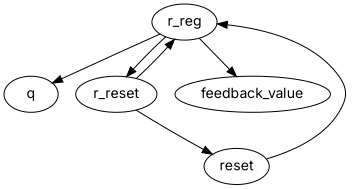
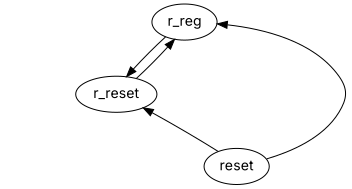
  strict digraph {
    fontname=Inter
    node [fontname=Inter]
    edge [fontname=Inter weight=1.0]
    r_reg
-   q
    n3 [label=r_reset]
-   feedback_value
    reset
-   r_reg -> q
    r_reg -> n3
-   r_reg -> feedback_value
    n3 -> r_reg
    reset -> r_reg [weight=2.0]
-   n3 -> reset
+   reset -> n3
  }
